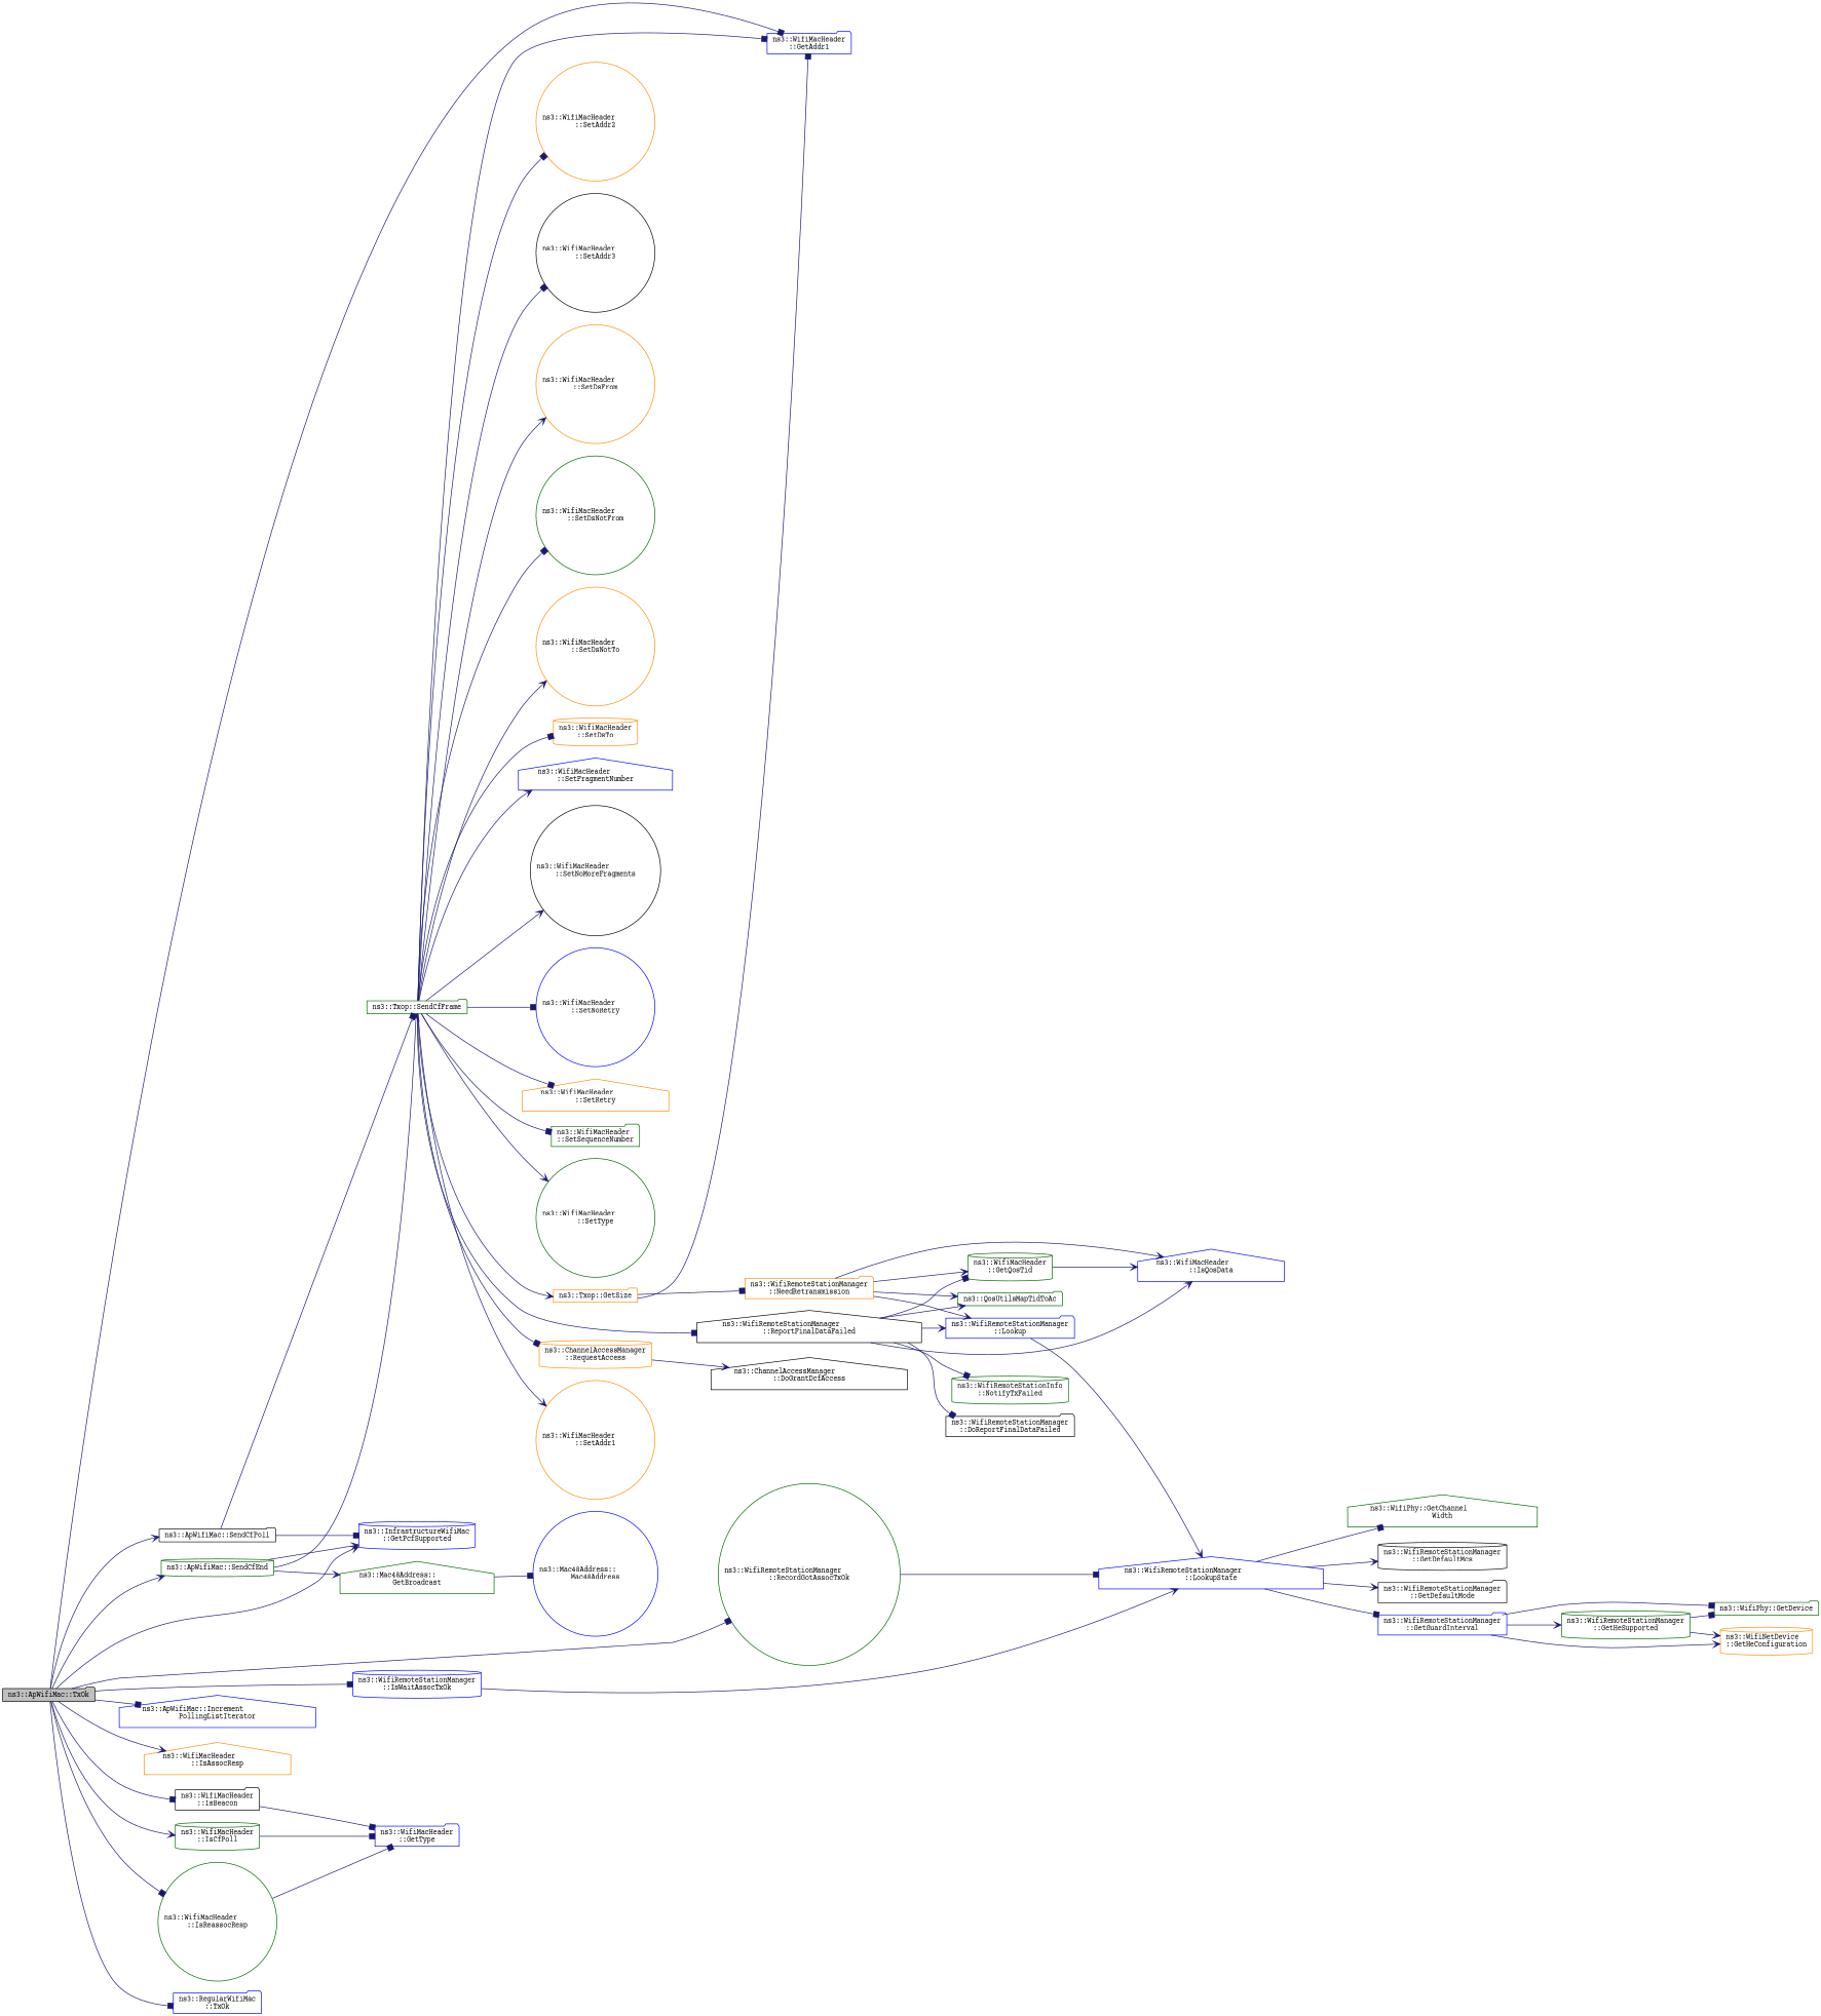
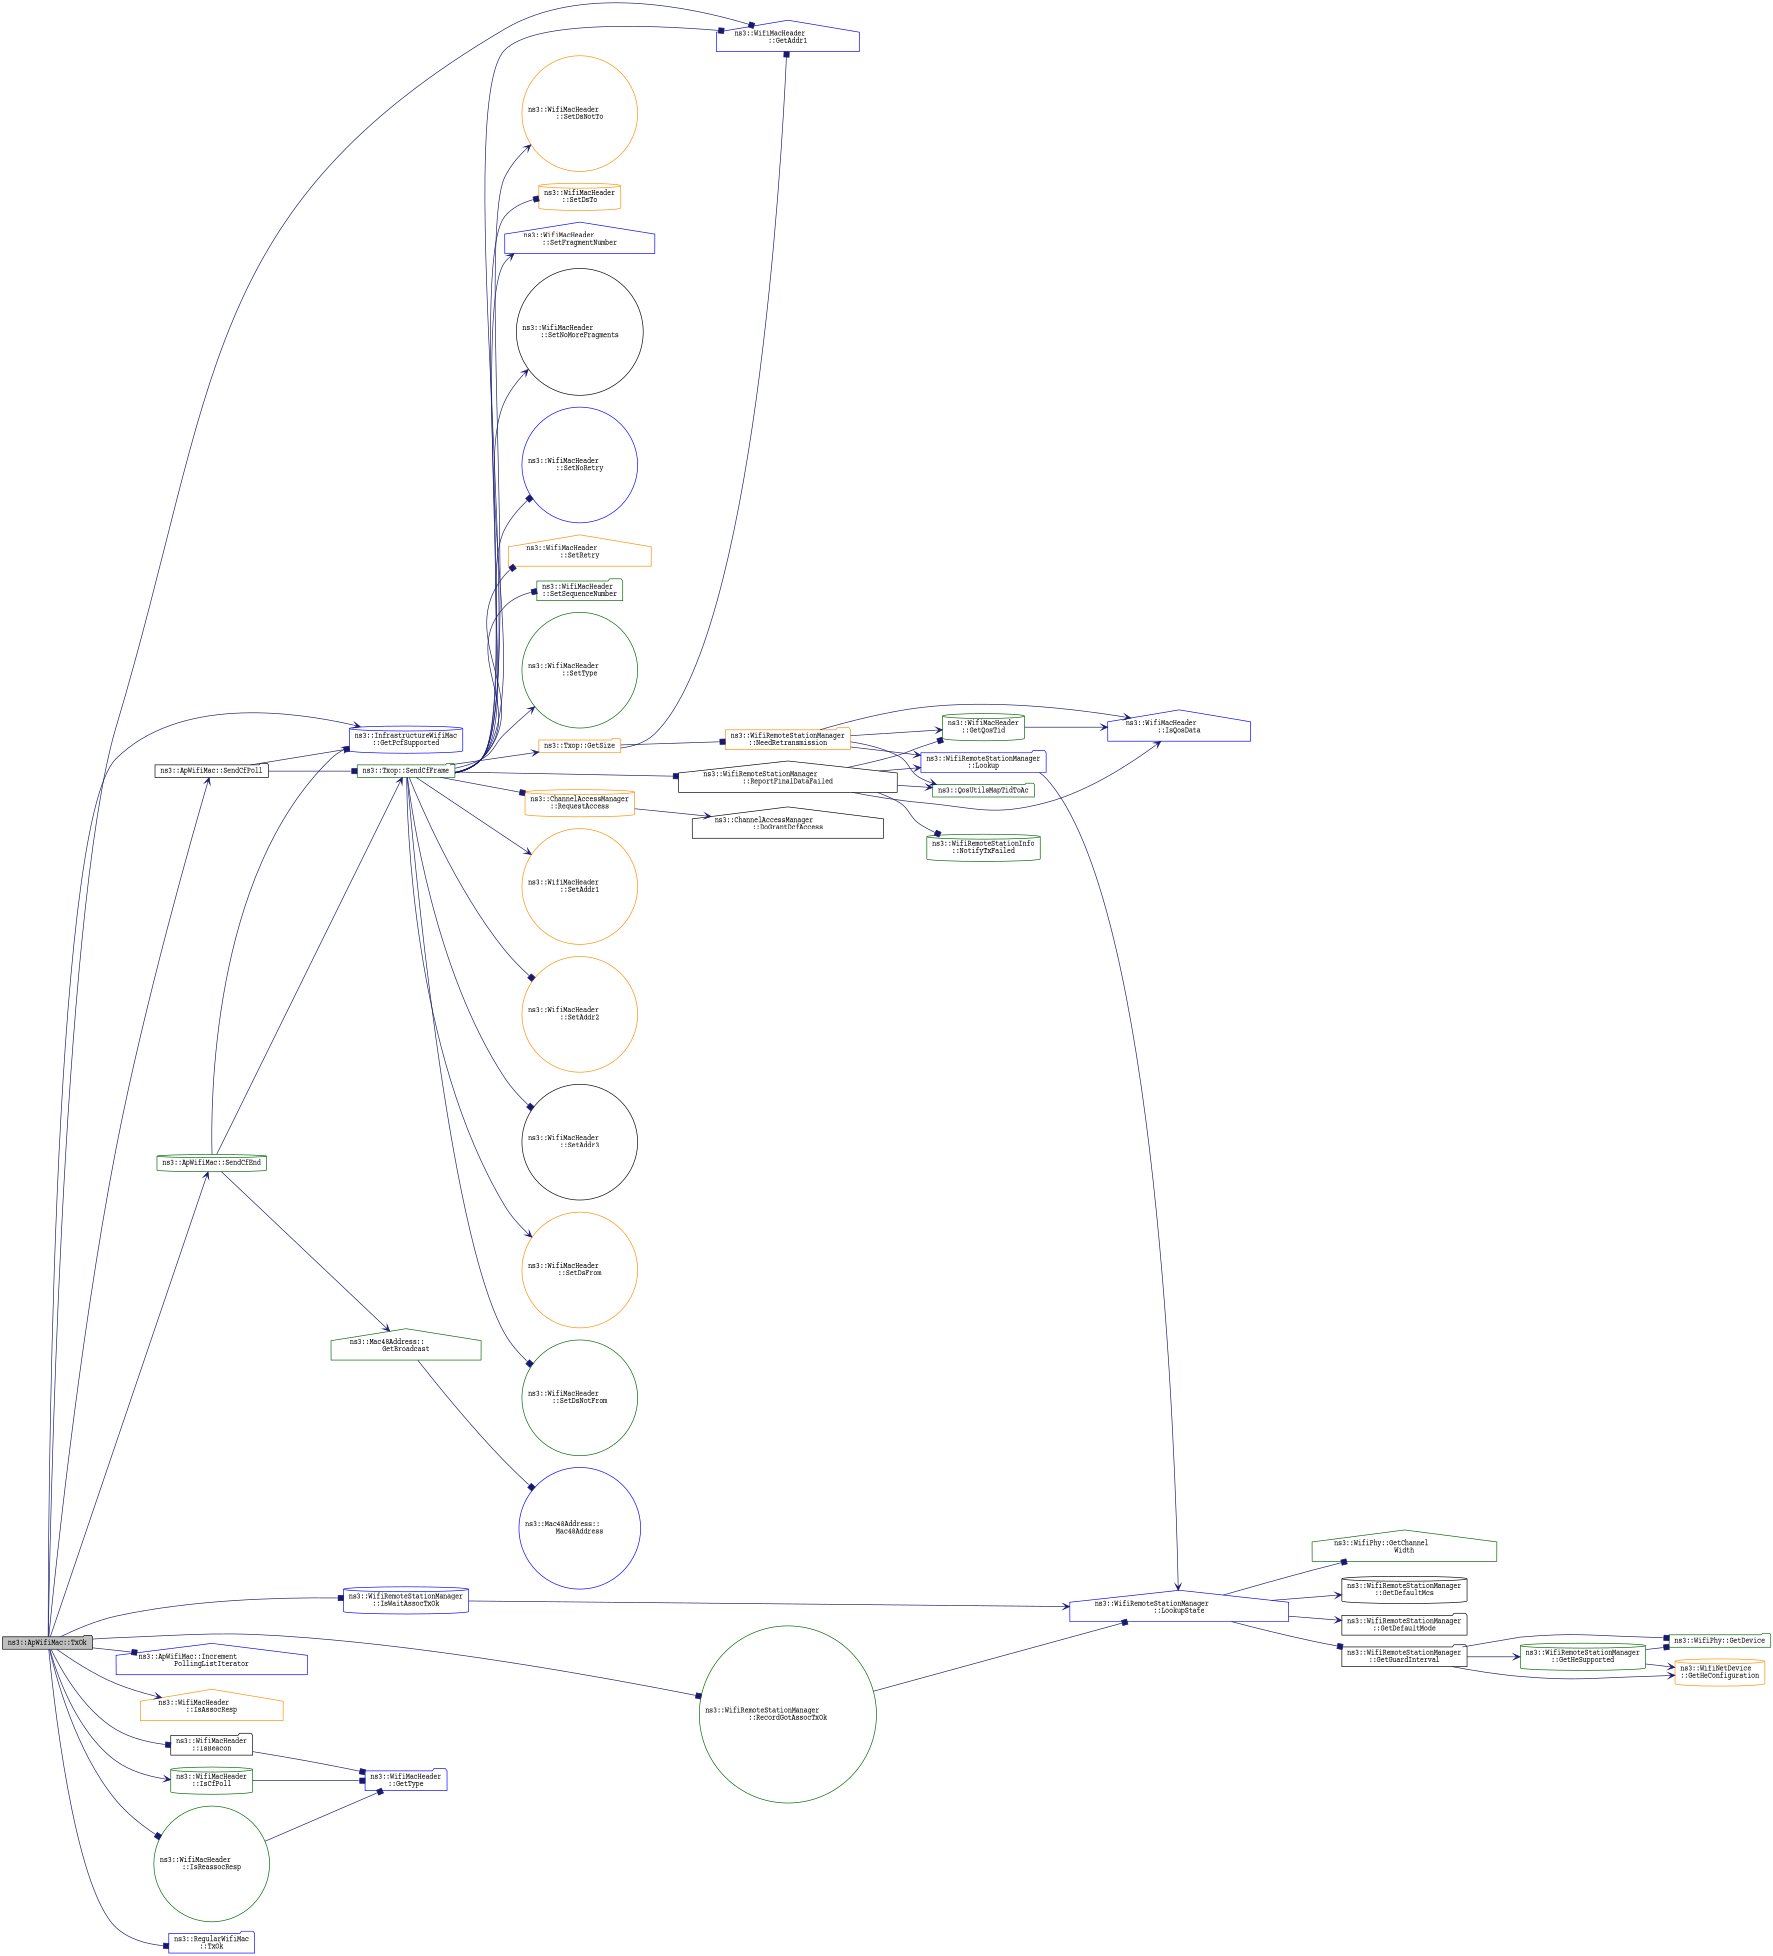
  digraph {
    fontname="Courier Prime"
    rankdir=LR
    node [color=darkgreen fillcolor=white fontname="Courier Prime" fontsize=10 shape=folder style=filled]
    edge [arrowhead=box color=midnightblue fontname="Courier Prime" fontsize=10 labelfontname=Helvetica labelfontsize=10 style=solid]
    n1 [color=black fillcolor=grey75 fontcolor=black height=0.2 label="ns3::ApWifiMac::TxOk" width=0.4]
-   n2 [color=blue height=0.2 label="ns3::WifiMacHeader\l::GetAddr1" width=0.4]
+   n2 [color=blue height=0.2 label="ns3::WifiMacHeader\l::GetAddr1" shape=house width=0.4]
    n3 [color=blue height=0.2 label="ns3::InfrastructureWifiMac\l::GetPcfSupported" shape=cylinder width=0.4]
    n4 [color=blue height=0.2 label="ns3::ApWifiMac::Increment\lPollingListIterator" shape=house width=0.4]
    n5 [color=darkorange height=0.2 label="ns3::WifiMacHeader\l::IsAssocResp" shape=house width=0.4]
    n6 [color=black height=0.2 label="ns3::WifiMacHeader\l::IsBeacon" width=0.4]
    n7 [height=0.2 label="ns3::WifiMacHeader\l::IsCfPoll" shape=cylinder width=0.4]
    n8 [height=0.2 label="ns3::WifiMacHeader\l::IsReassocResp" shape=circle width=0.4]
    n9 [color=blue height=0.2 label="ns3::WifiRemoteStationManager\l::IsWaitAssocTxOk" shape=cylinder width=0.4]
    n10 [height=0.2 label="ns3::WifiRemoteStationManager\l::RecordGotAssocTxOk" shape=circle width=0.4]
    n11 [height=0.2 label="ns3::ApWifiMac::SendCfEnd" shape=cylinder width=0.4]
    n12 [color=black height=0.2 label="ns3::ApWifiMac::SendCfPoll" width=0.4]
    n13 [color=blue height=0.2 label="ns3::RegularWifiMac\l::TxOk" width=0.4]
    n14 [color=blue height=0.2 label="ns3::WifiMacHeader\l::GetType" width=0.4]
    n15 [color=blue height=0.2 label="ns3::WifiRemoteStationManager\l::LookupState" shape=house width=0.4]
    n16 [height=0.2 label="ns3::Mac48Address::\lGetBroadcast" shape=house width=0.4]
    n17 [height=0.2 label="ns3::Txop::SendCfFrame" width=0.4]
    n18 [height=0.2 label="ns3::WifiPhy::GetChannel\lWidth" shape=house width=0.4]
    n19 [color=black height=0.2 label="ns3::WifiRemoteStationManager\l::GetDefaultMcs" shape=cylinder width=0.4]
    n20 [color=black height=0.2 label="ns3::WifiRemoteStationManager\l::GetDefaultMode" width=0.4]
-   n21 [color=blue height=0.2 label="ns3::WifiRemoteStationManager\l::GetGuardInterval" width=0.4]
+   n21 [color=black height=0.2 label="ns3::WifiRemoteStationManager\l::GetGuardInterval" width=0.4]
    n22 [height=0.2 label="ns3::WifiPhy::GetDevice" width=0.4]
    n23 [color=darkorange height=0.2 label="ns3::WifiNetDevice\l::GetHeConfiguration" shape=cylinder width=0.4]
    n24 [height=0.2 label="ns3::WifiRemoteStationManager\l::GetHeSupported" shape=cylinder width=0.4]
    n25 [color=blue height=0.2 label="ns3::Mac48Address::\lMac48Address" shape=circle width=0.4]
    n26 [color=darkorange height=0.2 label="ns3::Txop::GetSize" width=0.4]
    n27 [color=black height=0.2 label="ns3::WifiRemoteStationManager\l::ReportFinalDataFailed" shape=house width=0.4]
    n28 [color=darkorange height=0.2 label="ns3::ChannelAccessManager\l::RequestAccess" shape=cylinder width=0.4]
    n29 [color=darkorange height=0.2 label="ns3::WifiMacHeader\l::SetAddr1" shape=circle width=0.4]
    n30 [color=darkorange height=0.2 label="ns3::WifiMacHeader\l::SetAddr2" shape=circle width=0.4]
    n31 [color=black height=0.2 label="ns3::WifiMacHeader\l::SetAddr3" shape=circle width=0.4]
    n32 [color=darkorange height=0.2 label="ns3::WifiMacHeader\l::SetDsFrom" shape=circle width=0.4]
    n33 [height=0.2 label="ns3::WifiMacHeader\l::SetDsNotFrom" shape=circle width=0.4]
    n34 [color=darkorange height=0.2 label="ns3::WifiMacHeader\l::SetDsNotTo" shape=circle width=0.4]
    n35 [color=darkorange height=0.2 label="ns3::WifiMacHeader\l::SetDsTo" shape=cylinder width=0.4]
    n36 [color=blue height=0.2 label="ns3::WifiMacHeader\l::SetFragmentNumber" shape=house width=0.4]
    n37 [color=black height=0.2 label="ns3::WifiMacHeader\l::SetNoMoreFragments" shape=circle width=0.4]
    n38 [color=blue height=0.2 label="ns3::WifiMacHeader\l::SetNoRetry" shape=circle width=0.4]
    n39 [color=darkorange height=0.2 label="ns3::WifiMacHeader\l::SetRetry" shape=house width=0.4]
    n40 [height=0.2 label="ns3::WifiMacHeader\l::SetSequenceNumber" width=0.4]
    n41 [height=0.2 label="ns3::WifiMacHeader\l::SetType" shape=circle width=0.4]
    n42 [color=darkorange height=0.2 label="ns3::WifiRemoteStationManager\l::NeedRetransmission" width=0.4]
    n43 [height=0.2 label="ns3::WifiMacHeader\l::GetQosTid" shape=cylinder width=0.4]
    n44 [color=blue height=0.2 label="ns3::WifiMacHeader\l::IsQosData" shape=house width=0.4]
    n45 [color=blue height=0.2 label="ns3::WifiRemoteStationManager\l::Lookup" width=0.4]
    n46 [height=0.2 label="ns3::QosUtilsMapTidToAc" width=0.4]
-   n47 [color=black height=0.2 label="ns3::WifiRemoteStationManager\l::DoReportFinalDataFailed" width=0.4]
    n48 [height=0.2 label="ns3::WifiRemoteStationInfo\l::NotifyTxFailed" shape=cylinder width=0.4]
    n49 [color=black height=0.2 label="ns3::ChannelAccessManager\l::DoGrantDcfAccess" shape=house width=0.4]
    n1 -> n2
    n1 -> n3 [arrowhead=vee]
    n1 -> n4
    n1 -> n5 [arrowhead=vee]
    n1 -> n6
    n1 -> n7 [arrowhead=vee]
    n1 -> n8
    n1 -> n9
    n1 -> n10
    n1 -> n11 [arrowhead=vee]
    n1 -> n12 [arrowhead=vee]
    n1 -> n13
    n6 -> n14
    n7 -> n14
    n8 -> n14
    n9 -> n15 [arrowhead=vee]
    n10 -> n15
    n11 -> n3 [arrowhead=vee]
    n11 -> n16 [arrowhead=vee]
    n11 -> n17 [arrowhead=vee]
    n12 -> n3
    n12 -> n17
    n15 -> n18
    n15 -> n19 [arrowhead=vee]
    n15 -> n20 [arrowhead=vee]
    n15 -> n21
    n16 -> n25
    n17 -> n2
    n17 -> n26 [arrowhead=vee]
    n17 -> n27
    n17 -> n28
    n17 -> n29 [arrowhead=vee]
    n17 -> n30
    n17 -> n31
    n17 -> n32 [arrowhead=vee]
    n17 -> n33
    n17 -> n34 [arrowhead=vee]
    n17 -> n35
    n17 -> n36 [arrowhead=vee]
    n17 -> n37 [arrowhead=vee]
    n17 -> n38
    n17 -> n39
    n17 -> n40
    n17 -> n41 [arrowhead=vee]
    n21 -> n22
    n21 -> n23 [arrowhead=vee]
    n21 -> n24 [arrowhead=vee]
    n24 -> n22
    n24 -> n23 [arrowhead=vee]
    n26 -> n2
    n26 -> n42
    n27 -> n43
    n27 -> n44 [arrowhead=vee]
    n27 -> n45 [arrowhead=vee]
    n27 -> n46 [arrowhead=vee]
-   n27 -> n47
    n27 -> n48
    n28 -> n49 [arrowhead=vee]
    n42 -> n43 [arrowhead=vee]
    n42 -> n44 [arrowhead=vee]
    n42 -> n45 [arrowhead=vee]
    n42 -> n46 [arrowhead=vee]
    n43 -> n44 [arrowhead=vee]
    n45 -> n15 [arrowhead=vee]
  }
